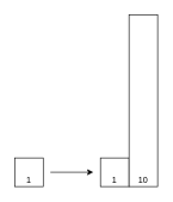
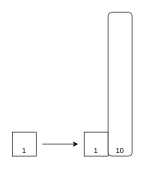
  <mxCell id="0" />
  <mxCell id="1" parent="0" />
  <mxCell id="2" value="1" style="rounded=0;whiteSpace=wrap;html=1;verticalAlign=bottom;" parent="1" vertex="1"><mxGeometry x="140" y="220" width="40" height="40" as="geometry" /></mxCell>
- <mxCell id="3" value="10" style="rounded=0;whiteSpace=wrap;html=1;verticalAlign=bottom;" parent="1" vertex="1"><mxGeometry x="180" y="20" width="40" height="240" as="geometry" /></mxCell>
+ <mxCell id="3" value="10" style="whiteSpace=wrap;html=1;verticalAlign=bottom;rounded=1;" parent="1" vertex="1"><mxGeometry x="180" y="20" width="40" height="240" as="geometry" /></mxCell>
  <mxCell id="4" value="1" style="rounded=0;whiteSpace=wrap;html=1;verticalAlign=bottom;" vertex="1" parent="1"><mxGeometry y="220" width="40" height="40" as="geometry" x="20" /></mxCell>
  <mxCell id="5" value="" style="endArrow=classic;html=1;rounded=0;" edge="1" parent="1"><mxGeometry width="50" height="50" relative="1" as="geometry"><mxPoint x="70" y="240" as="sourcePoint" /><mxPoint x="130" y="240" as="targetPoint" /></mxGeometry></mxCell>
